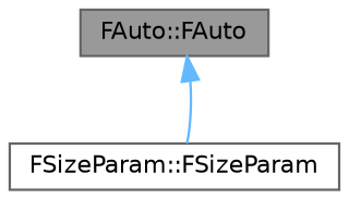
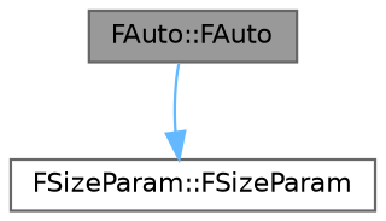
  digraph {
    rankdir=TB
    node [fontname=Helvetica fontsize=10 shape=box style=filled]
    n1 [color=gray40 fillcolor=grey60 fontcolor=black height=0.2 label="FAuto::FAuto" width=0.4]
    n2 [color=grey40 fillcolor=white height=0.2 label="FSizeParam::FSizeParam" width=0.4]
-   n2 -> n1 [color=steelblue1 fontname=Helvetica fontsize=10 labelfontname=Helvetica labelfontsize=10 style=solid]
+   n1 -> n2 [color=steelblue1 fontname=Helvetica fontsize=10 labelfontname=Helvetica labelfontsize=10 style=solid]
  }
